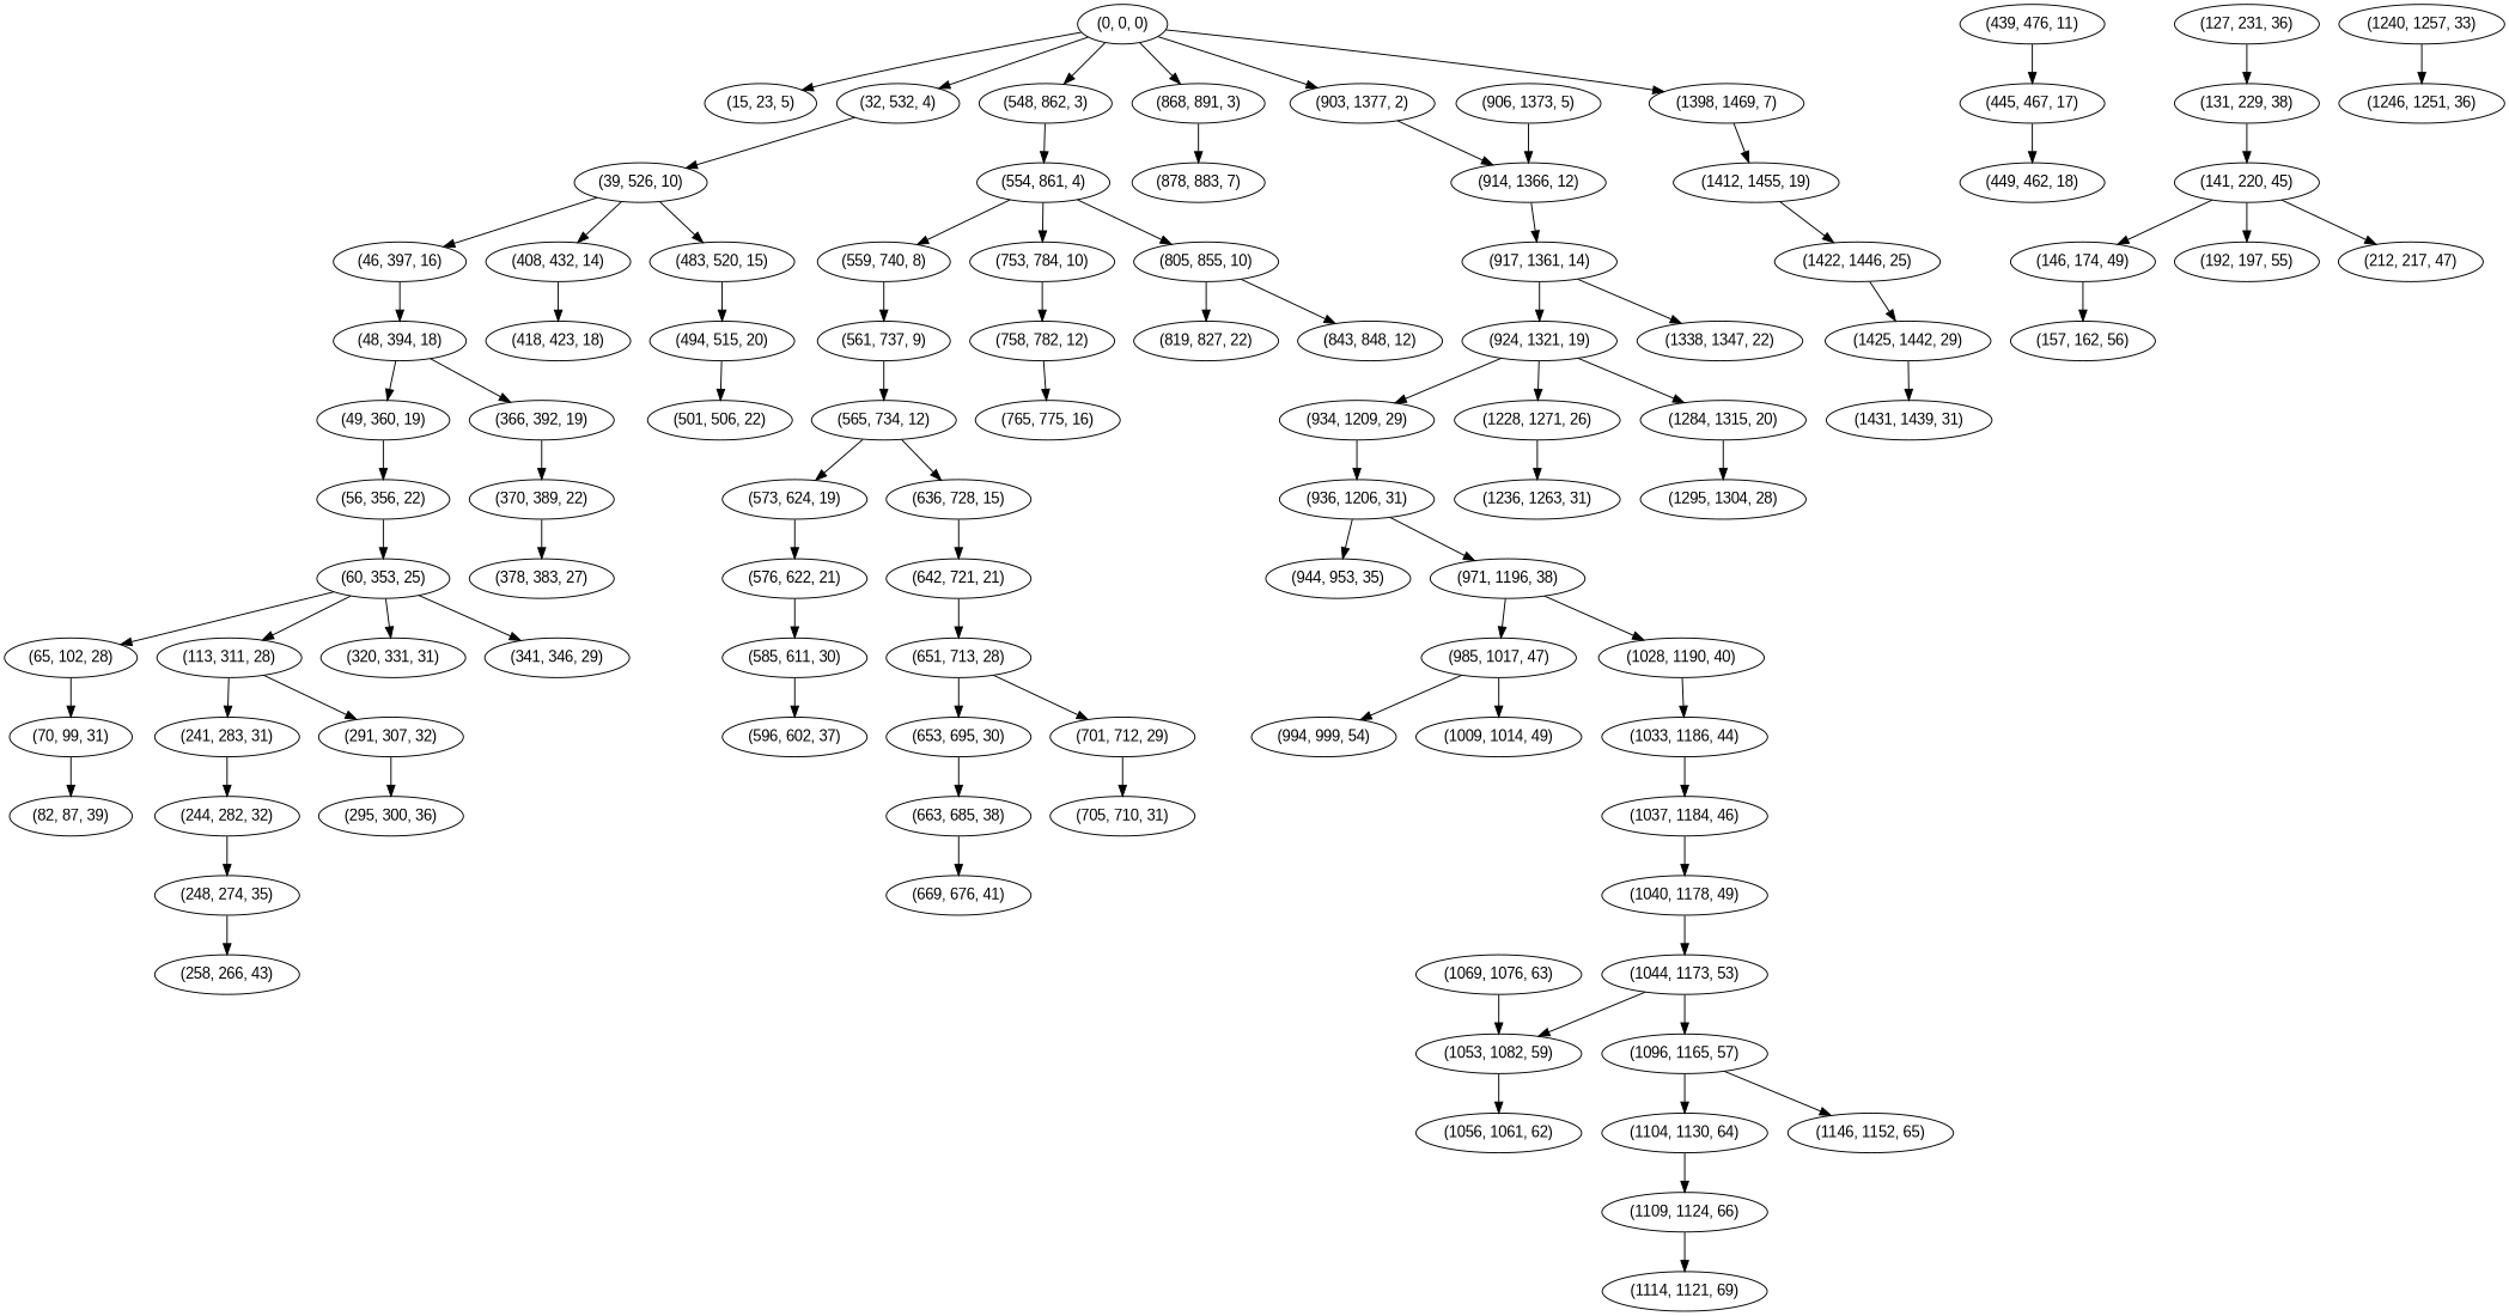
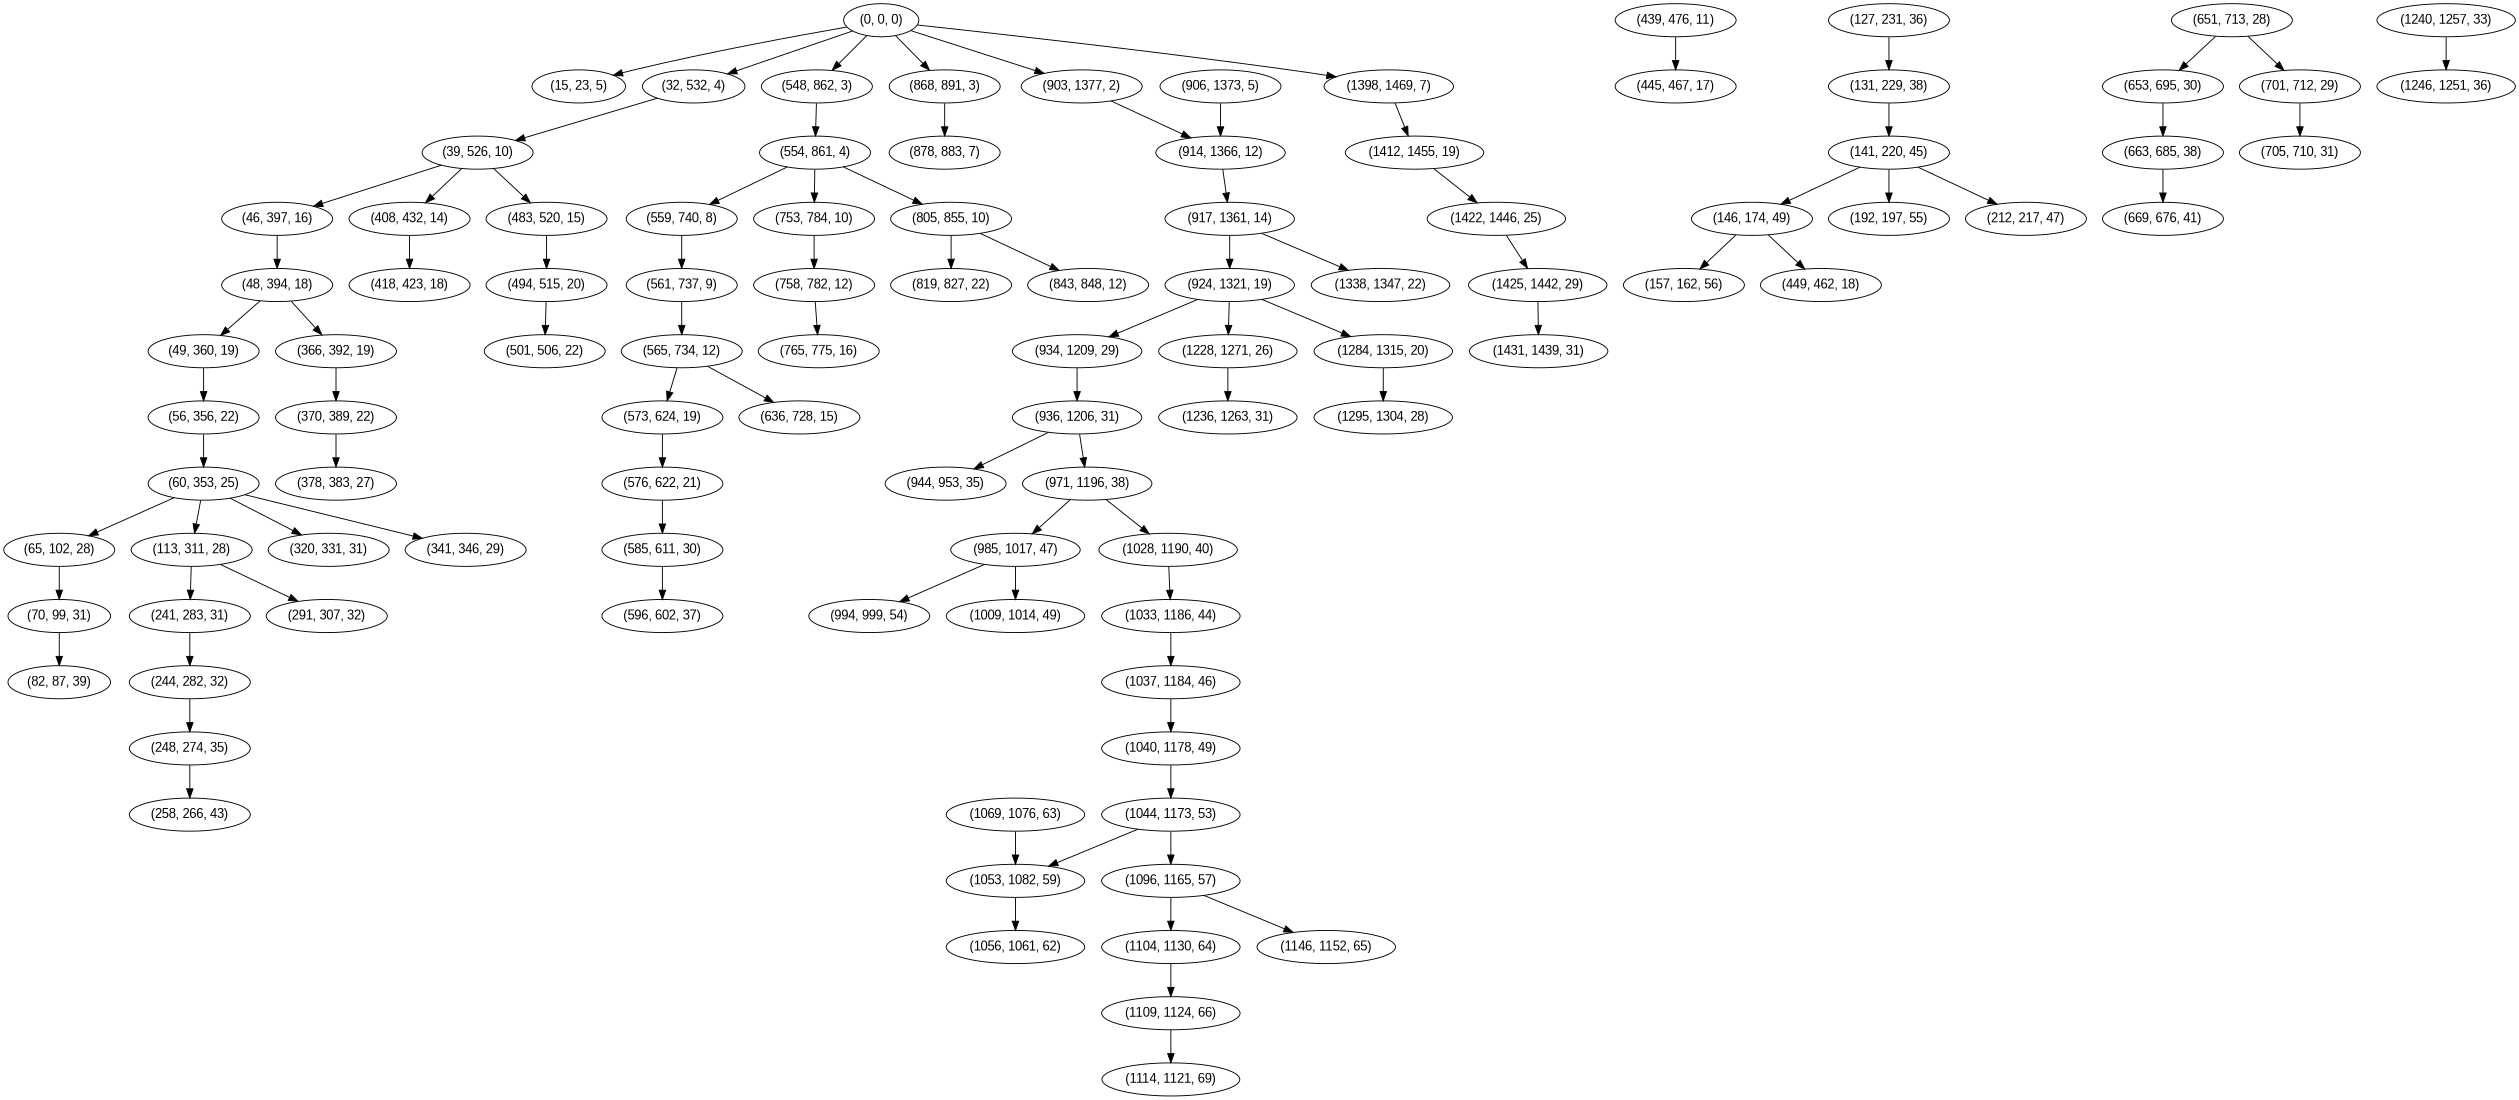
  digraph {
    fontname="Liberation Sans"
    node [fontname="Liberation Sans"]
    edge [fontname="Liberation Sans"]
    "(0, 0, 0)"
    "(15, 23, 5)"
    "(32, 532, 4)"
    "(548, 862, 3)"
    "(868, 891, 3)"
    "(903, 1377, 2)"
    "(1398, 1469, 7)"
    "(39, 526, 10)"
    "(554, 861, 4)"
    "(878, 883, 7)"
    "(914, 1366, 12)"
    "(1412, 1455, 19)"
    "(46, 397, 16)"
    "(408, 432, 14)"
    "(483, 520, 15)"
    "(48, 394, 18)"
    "(418, 423, 18)"
    "(439, 476, 11)"
    "(445, 467, 17)"
    "(494, 515, 20)"
    "(49, 360, 19)"
    "(366, 392, 19)"
    "(56, 356, 22)"
    "(370, 389, 22)"
    "(60, 353, 25)"
    "(65, 102, 28)"
    "(113, 311, 28)"
    "(320, 331, 31)"
    "(341, 346, 29)"
    "(70, 99, 31)"
    "(241, 283, 31)"
    "(291, 307, 32)"
    "(82, 87, 39)"
    "(127, 231, 36)"
    "(131, 229, 38)"
    "(244, 282, 32)"
-   "(295, 300, 36)"
    "(141, 220, 45)"
    "(146, 174, 49)"
    "(192, 197, 55)"
    "(212, 217, 47)"
    "(157, 162, 56)"
    "(248, 274, 35)"
    "(258, 266, 43)"
    "(378, 383, 27)"
    "(449, 462, 18)"
    "(501, 506, 22)"
    "(559, 740, 8)"
    "(753, 784, 10)"
    "(805, 855, 10)"
    "(561, 737, 9)"
    "(758, 782, 12)"
    "(819, 827, 22)"
    "(843, 848, 12)"
    "(565, 734, 12)"
    "(573, 624, 19)"
    "(636, 728, 15)"
    "(576, 622, 21)"
-   "(642, 721, 21)"
    "(585, 611, 30)"
    "(596, 602, 37)"
    "(651, 713, 28)"
    "(653, 695, 30)"
    "(701, 712, 29)"
    "(663, 685, 38)"
    "(705, 710, 31)"
    "(669, 676, 41)"
    "(765, 775, 16)"
    "(906, 1373, 5)"
    "(917, 1361, 14)"
    "(924, 1321, 19)"
    "(1338, 1347, 22)"
    "(934, 1209, 29)"
    "(1228, 1271, 26)"
    "(1284, 1315, 20)"
    "(936, 1206, 31)"
    "(1236, 1263, 31)"
    "(1295, 1304, 28)"
    "(944, 953, 35)"
    "(971, 1196, 38)"
    "(985, 1017, 47)"
    "(1028, 1190, 40)"
    "(994, 999, 54)"
    "(1009, 1014, 49)"
    "(1033, 1186, 44)"
    "(1037, 1184, 46)"
    "(1040, 1178, 49)"
    "(1044, 1173, 53)"
    "(1053, 1082, 59)"
    "(1096, 1165, 57)"
    "(1056, 1061, 62)"
    "(1104, 1130, 64)"
    "(1146, 1152, 65)"
    "(1069, 1076, 63)"
    "(1109, 1124, 66)"
    "(1114, 1121, 69)"
    "(1240, 1257, 33)"
    "(1246, 1251, 36)"
    "(1422, 1446, 25)"
    n100 [label="(1425, 1442, 29)"]
    "(1431, 1439, 31)"
    "(0, 0, 0)" -> "(15, 23, 5)"
    "(0, 0, 0)" -> "(32, 532, 4)"
    "(0, 0, 0)" -> "(548, 862, 3)"
    "(0, 0, 0)" -> "(868, 891, 3)"
    "(0, 0, 0)" -> "(903, 1377, 2)"
    "(0, 0, 0)" -> "(1398, 1469, 7)"
    "(32, 532, 4)" -> "(39, 526, 10)"
    "(548, 862, 3)" -> "(554, 861, 4)"
    "(868, 891, 3)" -> "(878, 883, 7)"
    "(903, 1377, 2)" -> "(914, 1366, 12)"
    "(1398, 1469, 7)" -> "(1412, 1455, 19)"
    "(39, 526, 10)" -> "(46, 397, 16)"
    "(39, 526, 10)" -> "(408, 432, 14)"
    "(39, 526, 10)" -> "(483, 520, 15)"
    "(554, 861, 4)" -> "(559, 740, 8)"
    "(554, 861, 4)" -> "(753, 784, 10)"
    "(554, 861, 4)" -> "(805, 855, 10)"
    "(914, 1366, 12)" -> "(917, 1361, 14)"
    "(1412, 1455, 19)" -> "(1422, 1446, 25)"
    "(46, 397, 16)" -> "(48, 394, 18)"
    "(408, 432, 14)" -> "(418, 423, 18)"
    "(483, 520, 15)" -> "(494, 515, 20)"
    "(48, 394, 18)" -> "(49, 360, 19)"
    "(48, 394, 18)" -> "(366, 392, 19)"
    "(439, 476, 11)" -> "(445, 467, 17)"
-   "(445, 467, 17)" -> "(449, 462, 18)"
+   "(146, 174, 49)" -> "(449, 462, 18)"
    "(494, 515, 20)" -> "(501, 506, 22)"
    "(49, 360, 19)" -> "(56, 356, 22)"
    "(366, 392, 19)" -> "(370, 389, 22)"
    "(56, 356, 22)" -> "(60, 353, 25)"
    "(370, 389, 22)" -> "(378, 383, 27)"
    "(60, 353, 25)" -> "(65, 102, 28)"
    "(60, 353, 25)" -> "(113, 311, 28)"
    "(60, 353, 25)" -> "(320, 331, 31)"
    "(60, 353, 25)" -> "(341, 346, 29)"
    "(65, 102, 28)" -> "(70, 99, 31)"
    "(113, 311, 28)" -> "(241, 283, 31)"
    "(113, 311, 28)" -> "(291, 307, 32)"
    "(70, 99, 31)" -> "(82, 87, 39)"
    "(241, 283, 31)" -> "(244, 282, 32)"
-   "(291, 307, 32)" -> "(295, 300, 36)"
    "(127, 231, 36)" -> "(131, 229, 38)"
    "(131, 229, 38)" -> "(141, 220, 45)"
    "(244, 282, 32)" -> "(248, 274, 35)"
    "(141, 220, 45)" -> "(146, 174, 49)"
    "(141, 220, 45)" -> "(192, 197, 55)"
    "(141, 220, 45)" -> "(212, 217, 47)"
    "(146, 174, 49)" -> "(157, 162, 56)"
    "(248, 274, 35)" -> "(258, 266, 43)"
    "(559, 740, 8)" -> "(561, 737, 9)"
    "(753, 784, 10)" -> "(758, 782, 12)"
    "(805, 855, 10)" -> "(819, 827, 22)"
    "(805, 855, 10)" -> "(843, 848, 12)"
    "(561, 737, 9)" -> "(565, 734, 12)"
    "(758, 782, 12)" -> "(765, 775, 16)"
    "(565, 734, 12)" -> "(573, 624, 19)"
    "(565, 734, 12)" -> "(636, 728, 15)"
    "(573, 624, 19)" -> "(576, 622, 21)"
-   "(636, 728, 15)" -> "(642, 721, 21)"
    "(576, 622, 21)" -> "(585, 611, 30)"
-   "(642, 721, 21)" -> "(651, 713, 28)"
    "(585, 611, 30)" -> "(596, 602, 37)"
    "(651, 713, 28)" -> "(653, 695, 30)"
    "(651, 713, 28)" -> "(701, 712, 29)"
    "(653, 695, 30)" -> "(663, 685, 38)"
    "(701, 712, 29)" -> "(705, 710, 31)"
    "(663, 685, 38)" -> "(669, 676, 41)"
    "(906, 1373, 5)" -> "(914, 1366, 12)"
    "(917, 1361, 14)" -> "(924, 1321, 19)"
    "(917, 1361, 14)" -> "(1338, 1347, 22)"
    "(924, 1321, 19)" -> "(934, 1209, 29)"
    "(924, 1321, 19)" -> "(1228, 1271, 26)"
    "(924, 1321, 19)" -> "(1284, 1315, 20)"
    "(934, 1209, 29)" -> "(936, 1206, 31)"
    "(1228, 1271, 26)" -> "(1236, 1263, 31)"
    "(1284, 1315, 20)" -> "(1295, 1304, 28)"
    "(936, 1206, 31)" -> "(944, 953, 35)"
    "(936, 1206, 31)" -> "(971, 1196, 38)"
    "(971, 1196, 38)" -> "(985, 1017, 47)"
    "(971, 1196, 38)" -> "(1028, 1190, 40)"
    "(985, 1017, 47)" -> "(994, 999, 54)"
    "(985, 1017, 47)" -> "(1009, 1014, 49)"
    "(1028, 1190, 40)" -> "(1033, 1186, 44)"
    "(1033, 1186, 44)" -> "(1037, 1184, 46)"
    "(1037, 1184, 46)" -> "(1040, 1178, 49)"
    "(1040, 1178, 49)" -> "(1044, 1173, 53)"
    "(1044, 1173, 53)" -> "(1053, 1082, 59)"
    "(1044, 1173, 53)" -> "(1096, 1165, 57)"
    "(1053, 1082, 59)" -> "(1056, 1061, 62)"
    "(1096, 1165, 57)" -> "(1104, 1130, 64)"
    "(1096, 1165, 57)" -> "(1146, 1152, 65)"
    "(1104, 1130, 64)" -> "(1109, 1124, 66)"
    "(1069, 1076, 63)" -> "(1053, 1082, 59)"
    "(1109, 1124, 66)" -> "(1114, 1121, 69)"
    "(1240, 1257, 33)" -> "(1246, 1251, 36)"
    "(1422, 1446, 25)" -> n100
    n100 -> "(1431, 1439, 31)"
  }
